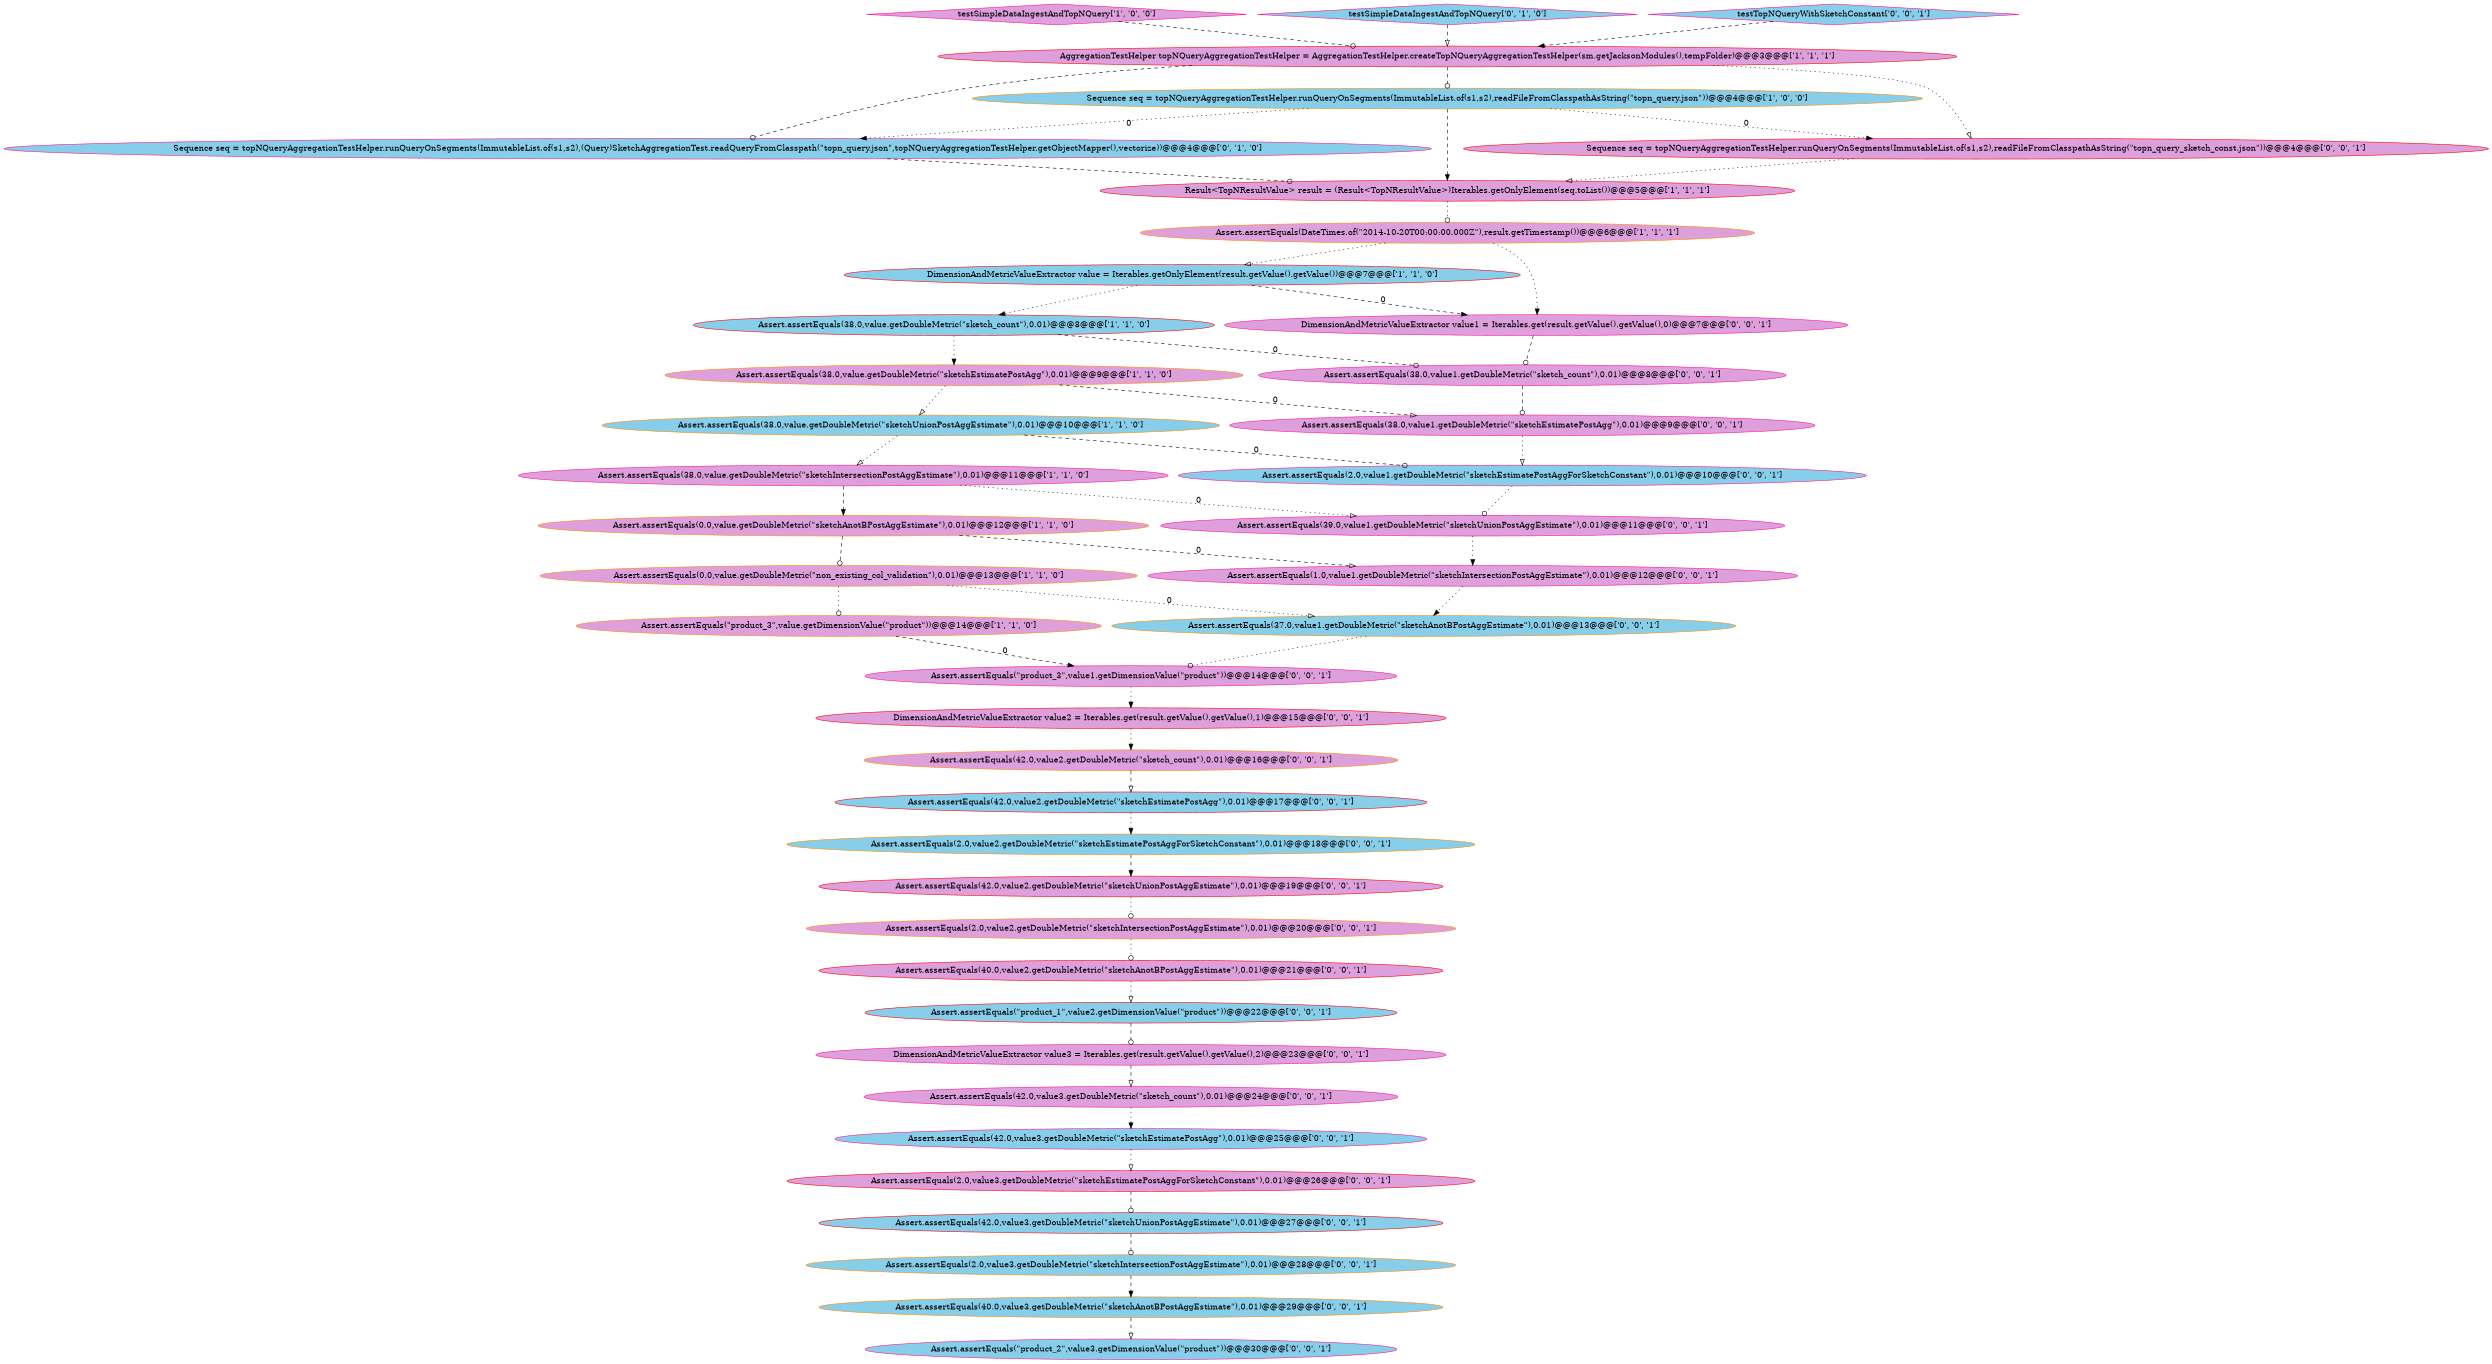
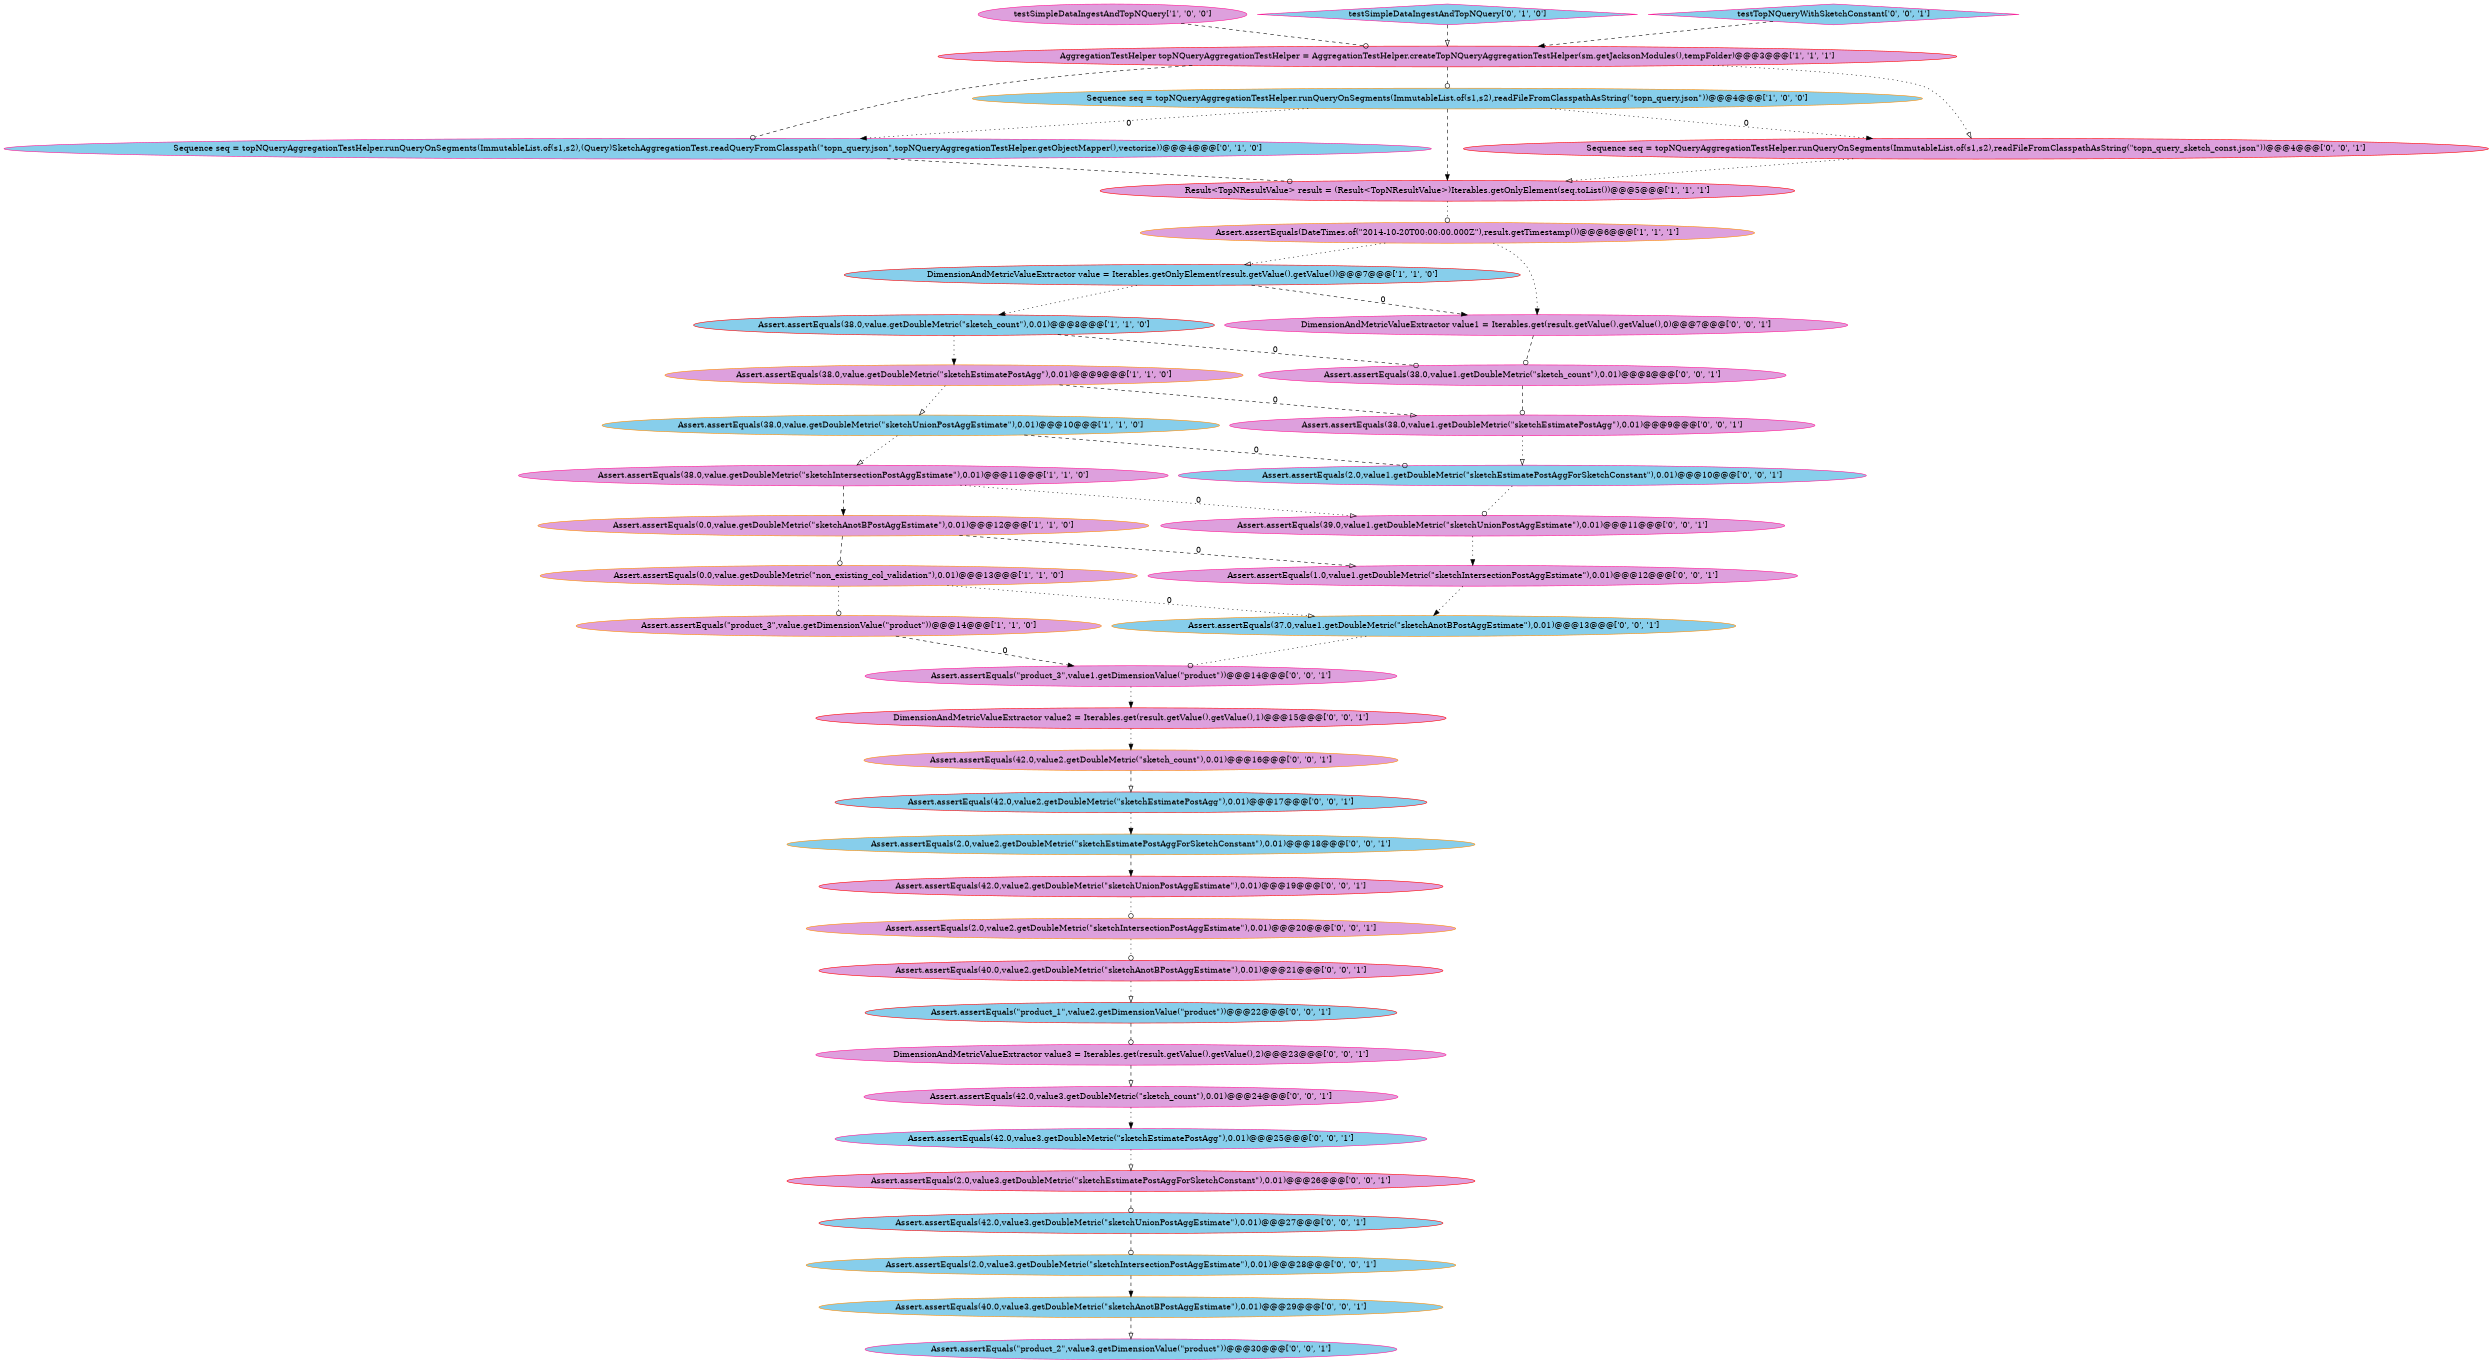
  digraph {
    node [fillcolor=plum shape=ellipse style=filled color=deeppink]
    edge [style=dotted arrowhead=odot]
    n1 [fillcolor=skyblue label="Assert.assertEquals(38.0,value.getDoubleMetric(\"sketch_count\"),0.01)@@@8@@@['1', '1', '0']" color=red]
    n2 [label="Assert.assertEquals(38.0,value1.getDoubleMetric(\"sketch_count\"),0.01)@@@8@@@['0', '0', '1']"]
    n3 [label="Assert.assertEquals(38.0,value.getDoubleMetric(\"sketchEstimatePostAgg\"),0.01)@@@9@@@['1', '1', '0']" color=darkorange]
    n4 [label="Assert.assertEquals(2.0,value2.getDoubleMetric(\"sketchIntersectionPostAggEstimate\"),0.01)@@@20@@@['0', '0', '1']" color=darkorange]
    n5 [label="Assert.assertEquals(40.0,value2.getDoubleMetric(\"sketchAnotBPostAggEstimate\"),0.01)@@@21@@@['0', '0', '1']" color=red]
    n6 [fillcolor=skyblue label="Assert.assertEquals(38.0,value.getDoubleMetric(\"sketchUnionPostAggEstimate\"),0.01)@@@10@@@['1', '1', '0']" color=darkorange]
    n7 [label="Assert.assertEquals(38.0,value.getDoubleMetric(\"sketchIntersectionPostAggEstimate\"),0.01)@@@11@@@['1', '1', '0']"]
    n8 [fillcolor=skyblue label="Assert.assertEquals(2.0,value1.getDoubleMetric(\"sketchEstimatePostAggForSketchConstant\"),0.01)@@@10@@@['0', '0', '1']"]
    n9 [fillcolor=skyblue label="Assert.assertEquals(\"product_2\",value3.getDimensionValue(\"product\"))@@@30@@@['0', '0', '1']"]
    n10 [label="Assert.assertEquals(0.0,value.getDoubleMetric(\"sketchAnotBPostAggEstimate\"),0.01)@@@12@@@['1', '1', '0']" color=darkorange]
    n11 [label="Assert.assertEquals(1.0,value1.getDoubleMetric(\"sketchIntersectionPostAggEstimate\"),0.01)@@@12@@@['0', '0', '1']"]
    n12 [label="Assert.assertEquals(0.0,value.getDoubleMetric(\"non_existing_col_validation\"),0.01)@@@13@@@['1', '1', '0']" color=darkorange]
    n13 [label="Assert.assertEquals(39.0,value1.getDoubleMetric(\"sketchUnionPostAggEstimate\"),0.01)@@@11@@@['0', '0', '1']"]
    n14 [fillcolor=skyblue label="Assert.assertEquals(42.0,value2.getDoubleMetric(\"sketchEstimatePostAgg\"),0.01)@@@17@@@['0', '0', '1']" color=red]
    n15 [fillcolor=skyblue label="Assert.assertEquals(2.0,value2.getDoubleMetric(\"sketchEstimatePostAggForSketchConstant\"),0.01)@@@18@@@['0', '0', '1']" color=darkorange]
    n16 [fillcolor=skyblue label="Assert.assertEquals(2.0,value3.getDoubleMetric(\"sketchIntersectionPostAggEstimate\"),0.01)@@@28@@@['0', '0', '1']" color=darkorange]
    n17 [fillcolor=skyblue label="Assert.assertEquals(40.0,value3.getDoubleMetric(\"sketchAnotBPostAggEstimate\"),0.01)@@@29@@@['0', '0', '1']" color=darkorange]
    n18 [label="Assert.assertEquals(\"product_3\",value.getDimensionValue(\"product\"))@@@14@@@['1', '1', '0']" color=darkorange]
    n19 [label="Assert.assertEquals(\"product_3\",value1.getDimensionValue(\"product\"))@@@14@@@['0', '0', '1']"]
    n20 [label="Assert.assertEquals(38.0,value1.getDoubleMetric(\"sketchEstimatePostAgg\"),0.01)@@@9@@@['0', '0', '1']"]
    n21 [label="Result<TopNResultValue> result = (Result<TopNResultValue>)Iterables.getOnlyElement(seq.toList())@@@5@@@['1', '1', '1']" color=red]
    n22 [label="Assert.assertEquals(DateTimes.of(\"2014-10-20T00:00:00.000Z\"),result.getTimestamp())@@@6@@@['1', '1', '1']" color=darkorange]
    n23 [label="Assert.assertEquals(42.0,value2.getDoubleMetric(\"sketchUnionPostAggEstimate\"),0.01)@@@19@@@['0', '0', '1']" color=red]
    n24 [fillcolor=skyblue label="Assert.assertEquals(37.0,value1.getDoubleMetric(\"sketchAnotBPostAggEstimate\"),0.01)@@@13@@@['0', '0', '1']" color=darkorange]
    n25 [fillcolor=skyblue label="DimensionAndMetricValueExtractor value = Iterables.getOnlyElement(result.getValue().getValue())@@@7@@@['1', '1', '0']" color=red]
    n26 [label="DimensionAndMetricValueExtractor value1 = Iterables.get(result.getValue().getValue(),0)@@@7@@@['0', '0', '1']"]
    n27 [fillcolor=skyblue label="Assert.assertEquals(42.0,value3.getDoubleMetric(\"sketchEstimatePostAgg\"),0.01)@@@25@@@['0', '0', '1']"]
    n28 [label="Assert.assertEquals(2.0,value3.getDoubleMetric(\"sketchEstimatePostAggForSketchConstant\"),0.01)@@@26@@@['0', '0', '1']" color=red]
    n29 [fillcolor=skyblue label="Sequence seq = topNQueryAggregationTestHelper.runQueryOnSegments(ImmutableList.of(s1,s2),(Query)SketchAggregationTest.readQueryFromClasspath(\"topn_query.json\",topNQueryAggregationTestHelper.getObjectMapper(),vectorize))@@@4@@@['0', '1', '0']"]
-   n30 [label="testSimpleDataIngestAndTopNQuery['1', '0', '0']" shape=diamond]
+   n30 [label="testSimpleDataIngestAndTopNQuery['1', '0', '0']"]
    n31 [label="AggregationTestHelper topNQueryAggregationTestHelper = AggregationTestHelper.createTopNQueryAggregationTestHelper(sm.getJacksonModules(),tempFolder)@@@3@@@['1', '1', '1']" color=red]
    n32 [fillcolor=skyblue label="Sequence seq = topNQueryAggregationTestHelper.runQueryOnSegments(ImmutableList.of(s1,s2),readFileFromClasspathAsString(\"topn_query.json\"))@@@4@@@['1', '0', '0']" color=darkorange]
    n33 [label="Sequence seq = topNQueryAggregationTestHelper.runQueryOnSegments(ImmutableList.of(s1,s2),readFileFromClasspathAsString(\"topn_query_sketch_const.json\"))@@@4@@@['0', '0', '1']" color=red]
    n34 [label="Assert.assertEquals(42.0,value3.getDoubleMetric(\"sketch_count\"),0.01)@@@24@@@['0', '0', '1']"]
    n35 [label="Assert.assertEquals(42.0,value2.getDoubleMetric(\"sketch_count\"),0.01)@@@16@@@['0', '0', '1']" color=darkorange]
    n36 [fillcolor=skyblue label="Assert.assertEquals(42.0,value3.getDoubleMetric(\"sketchUnionPostAggEstimate\"),0.01)@@@27@@@['0', '0', '1']" color=red]
    n37 [fillcolor=skyblue label="testSimpleDataIngestAndTopNQuery['0', '1', '0']" shape=diamond]
    n38 [fillcolor=skyblue label="Assert.assertEquals(\"product_1\",value2.getDimensionValue(\"product\"))@@@22@@@['0', '0', '1']" color=red]
    n39 [label="DimensionAndMetricValueExtractor value3 = Iterables.get(result.getValue().getValue(),2)@@@23@@@['0', '0', '1']"]
    n40 [label="DimensionAndMetricValueExtractor value2 = Iterables.get(result.getValue().getValue(),1)@@@15@@@['0', '0', '1']" color=red]
    n41 [fillcolor=skyblue label="testTopNQueryWithSketchConstant['0', '0', '1']" shape=diamond]
    n1 -> n2 [label=0 style=dashed]
    n1 -> n3 [arrowhead=normal]
    n2 -> n20 [style=dashed]
    n3 -> n6 [arrowhead=onormal]
    n3 -> n20 [label=0 style=dashed arrowhead=onormal]
    n4 -> n5
    n5 -> n38 [arrowhead=onormal]
    n6 -> n7 [arrowhead=onormal]
    n6 -> n8 [label=0 style=dashed]
    n7 -> n10 [style=dashed arrowhead=normal]
    n7 -> n13 [label=0 arrowhead=onormal]
    n8 -> n13
    n10 -> n11 [label=0 style=dashed arrowhead=onormal]
    n10 -> n12 [style=dashed]
    n11 -> n24 [arrowhead=normal]
    n12 -> n18
    n12 -> n24 [label=0 arrowhead=onormal]
    n13 -> n11 [arrowhead=normal]
    n14 -> n15 [arrowhead=normal]
    n15 -> n23 [style=dashed arrowhead=normal]
    n16 -> n17 [style=dashed arrowhead=normal]
    n17 -> n9 [style=dashed arrowhead=onormal]
    n18 -> n19 [label=0 style=dashed arrowhead=normal]
    n19 -> n40 [arrowhead=normal]
    n20 -> n8 [arrowhead=onormal]
    n21 -> n22
    n22 -> n25 [arrowhead=onormal]
    n22 -> n26 [arrowhead=normal]
    n23 -> n4
    n24 -> n19
    n25 -> n1 [arrowhead=normal]
    n25 -> n26 [label=0 style=dashed arrowhead=normal]
    n26 -> n2 [style=dashed]
    n27 -> n28 [arrowhead=onormal]
    n28 -> n36 [style=dashed]
    n29 -> n21 [style=dashed]
    n30 -> n31 [style=dashed]
    n31 -> n29 [style=dashed]
    n31 -> n32 [style=dashed]
    n31 -> n33 [arrowhead=onormal]
    n32 -> n21 [style=dashed arrowhead=normal]
    n32 -> n29 [label=0 arrowhead=normal]
    n32 -> n33 [label=0 arrowhead=normal]
    n33 -> n21 [arrowhead=onormal]
    n34 -> n27 [arrowhead=normal]
    n35 -> n14 [style=dashed arrowhead=onormal]
    n36 -> n16 [style=dashed]
    n37 -> n31 [style=dashed arrowhead=onormal]
    n38 -> n39 [style=dashed]
    n39 -> n34 [style=dashed arrowhead=onormal]
    n40 -> n35 [arrowhead=normal]
    n41 -> n31 [style=dashed arrowhead=normal]
  }
